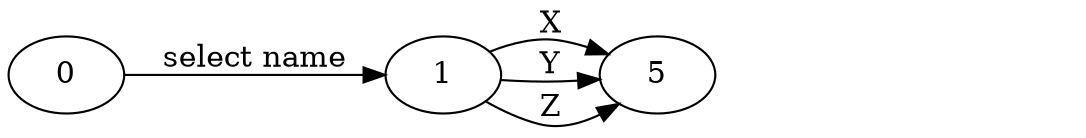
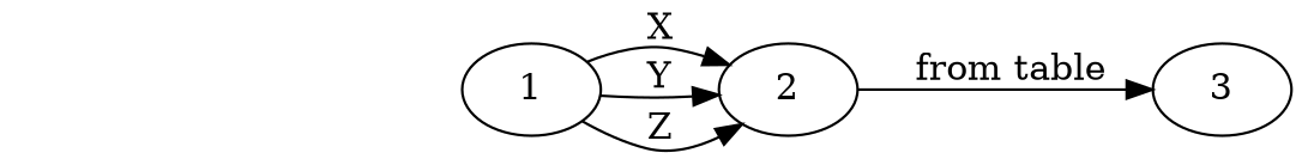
  digraph {
    rankdir=LR
-   0
    1
-   2 [label=5]
-   0 -> 1 [label="select name"]
+   2
+   3
    1 -> 2 [label=X]
    1 -> 2 [label=Y]
    1 -> 2 [label=Z]
+   2 -> 3 [label=" from table"]
  }
